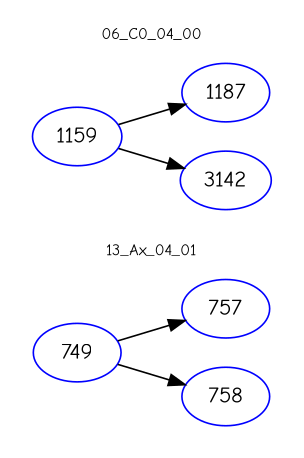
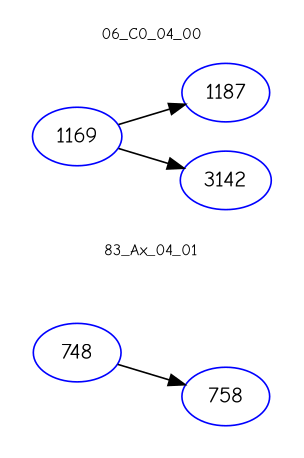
  digraph {
    fontname="Comic Neue"
    rankdir=LR
    node [color=blue fontname="Comic Neue"]
    edge [color=black fontname="Comic Neue"]
-   n1 [label=749]
+   n1 [label=748]
    n2 [label=758]
-   n3 [label=757]
-   n4 [label=1159]
+   n4 [label=1169]
    n5 [label=3142]
    n6 [label=1187]
    subgraph cluster_1 {
      color=white
      fontsize=10
-     label="13_Ax_04_01"
+     label="83_Ax_04_01"
      n1
      n2
-     n3
    }
    subgraph cluster_2 {
      color=white
      fontsize=10
      label="06_C0_04_00"
      n4
      n5
      n6
    }
    n1 -> n2
-   n1 -> n3
    n4 -> n5
    n4 -> n6
  }
